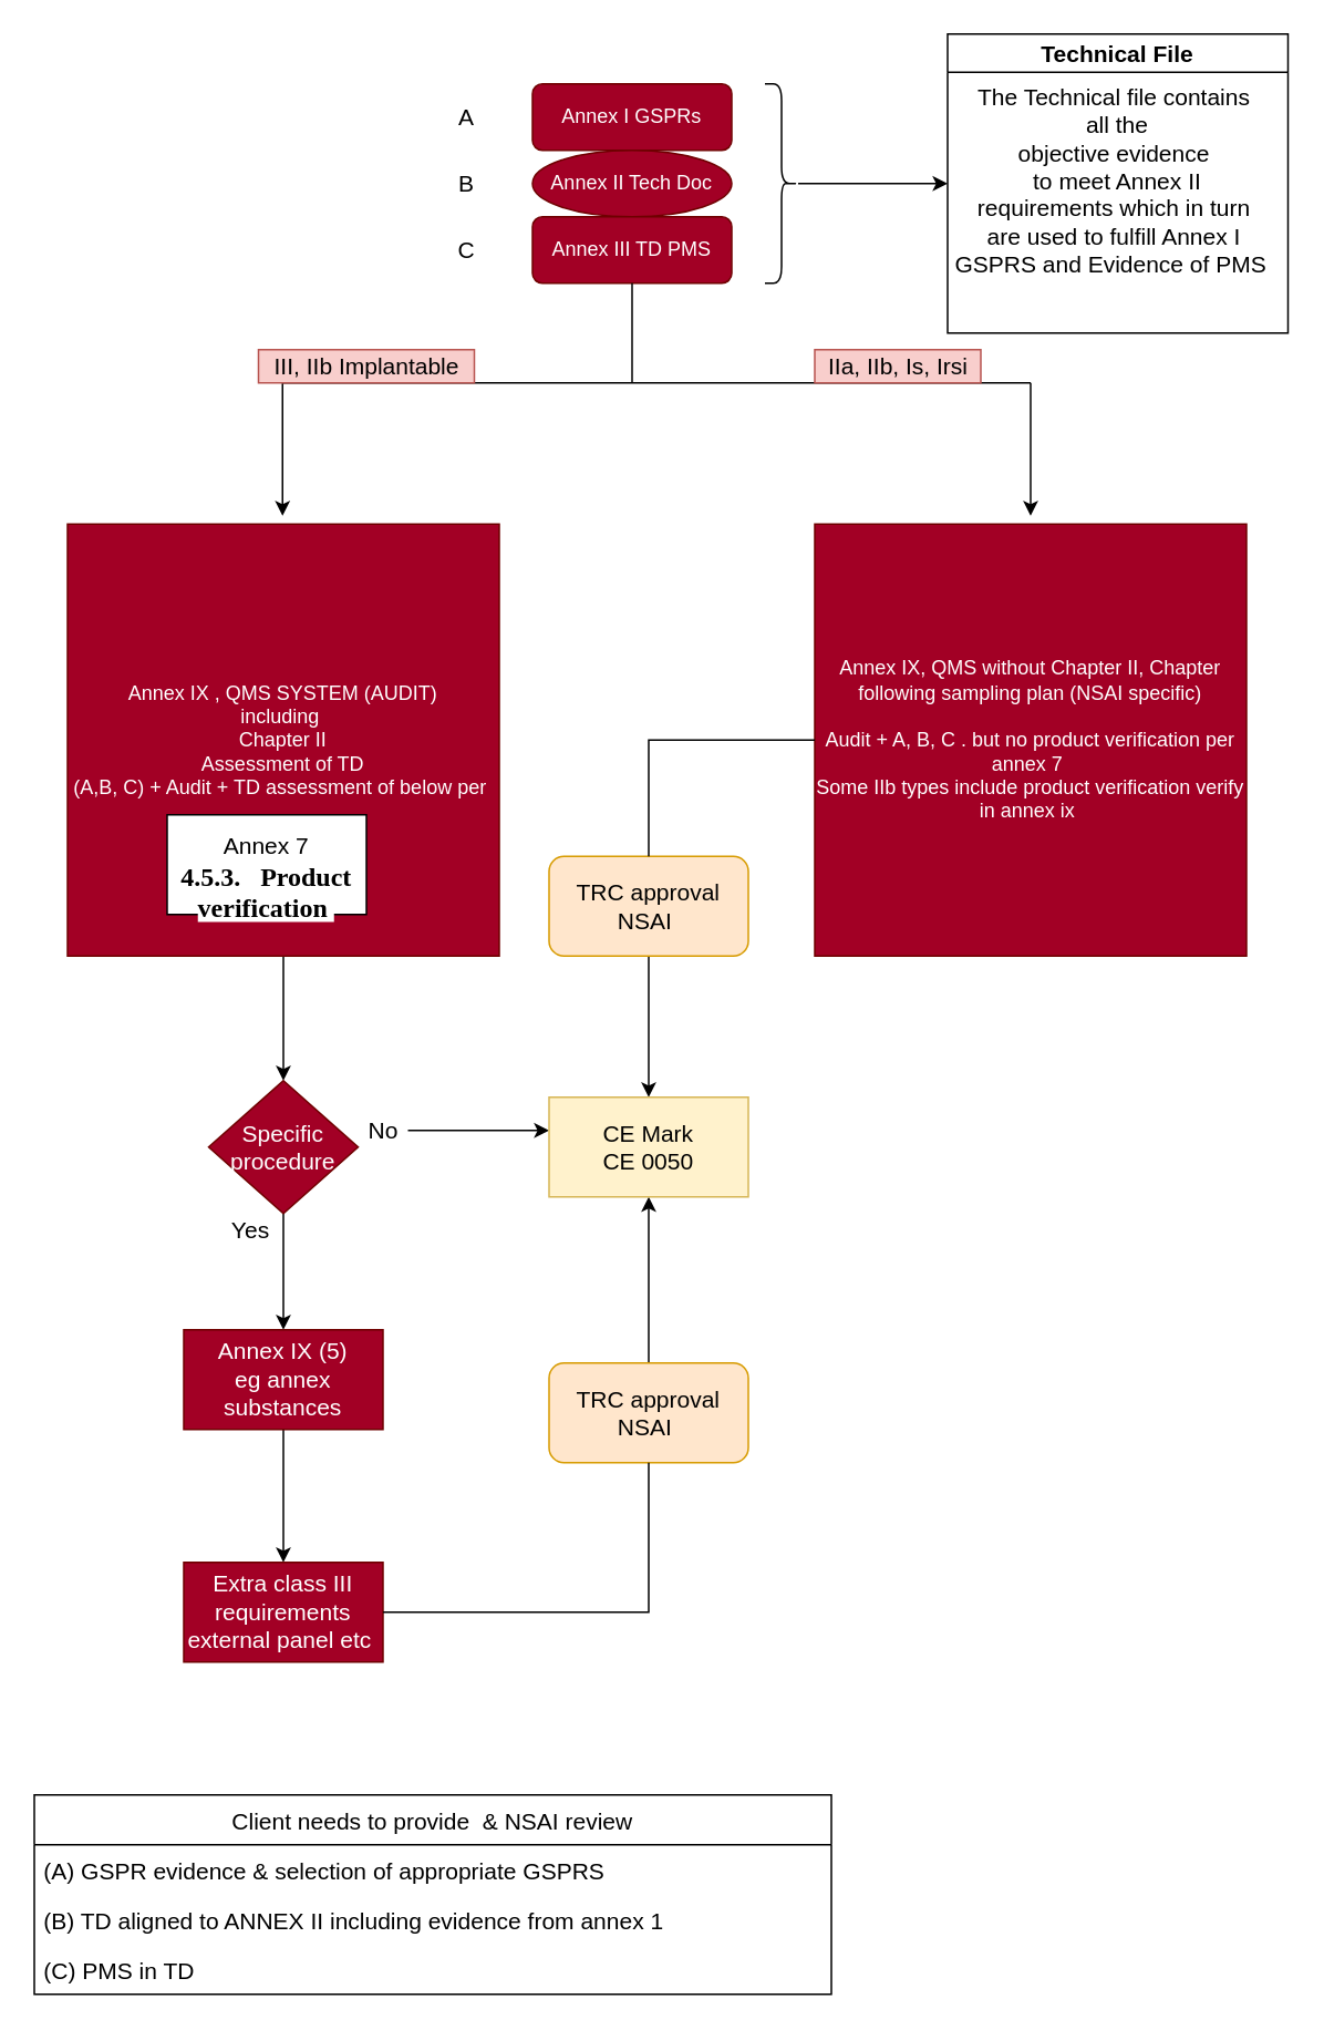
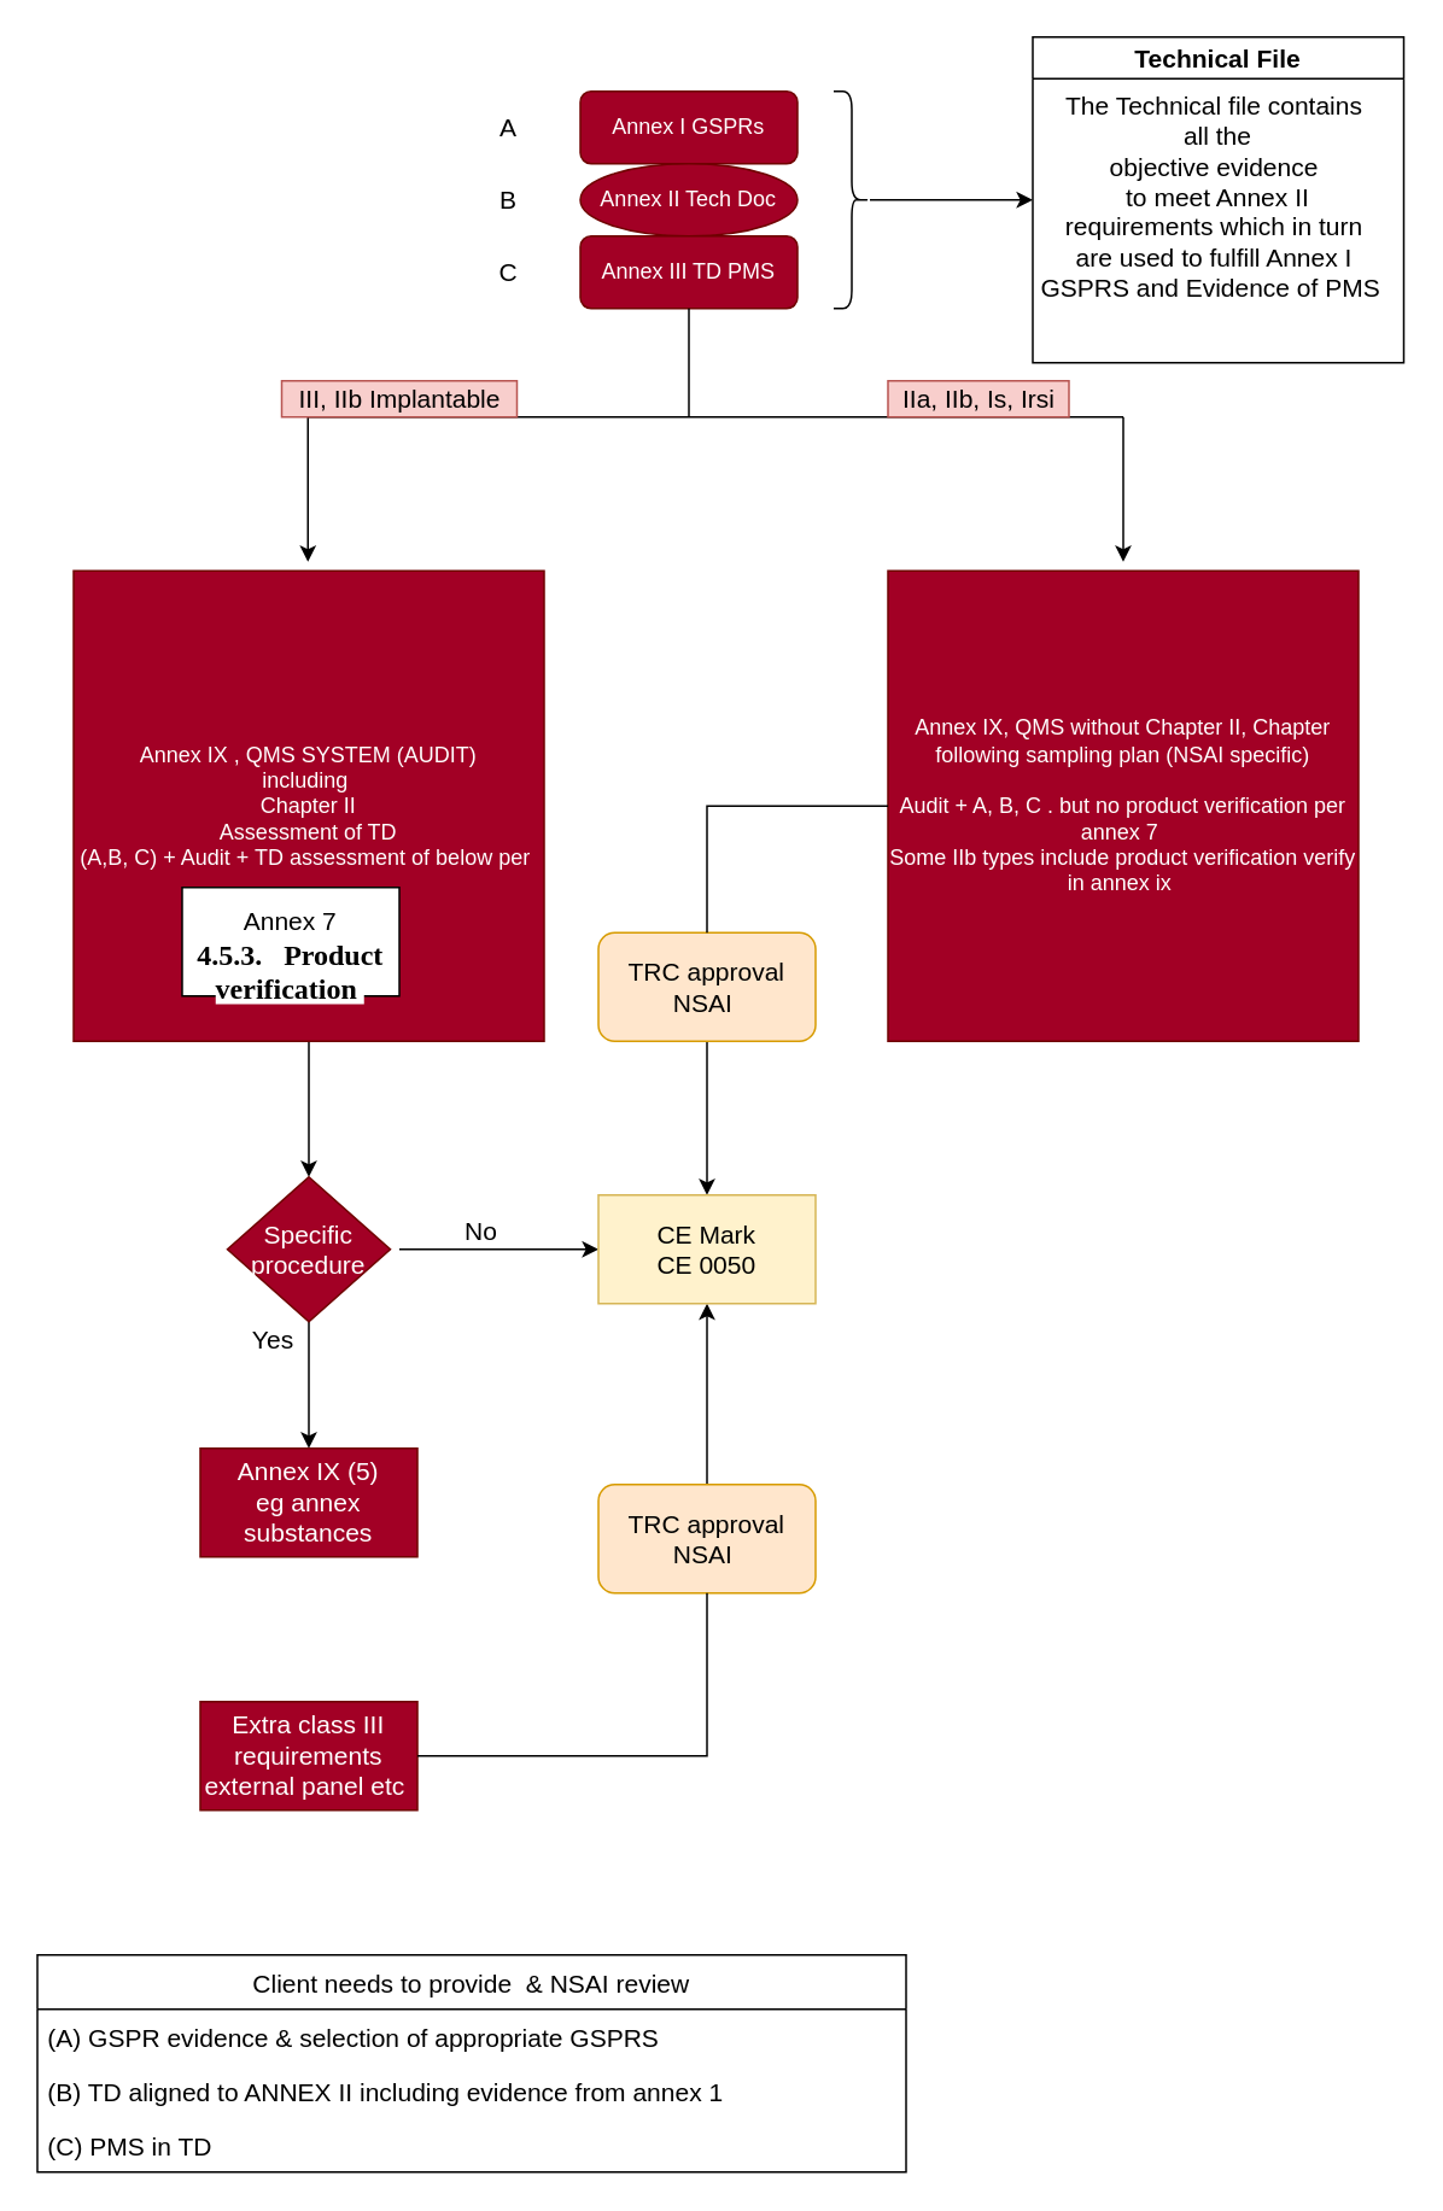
  <mxCell id="0" />
  <mxCell id="1" parent="0" />
  <mxCell id="2" value="Annex I GSPRs" style="rounded=1;whiteSpace=wrap;html=1;fontSize=12;glass=0;strokeWidth=1;shadow=0;fillColor=#a20025;fontColor=#ffffff;strokeColor=#6F0000;" vertex="1" parent="1"><mxGeometry x="320" y="50" width="120" height="40" as="geometry" /></mxCell>
  <mxCell id="3" value="Annex II Tech Doc" style="ellipse;whiteSpace=wrap;html=1;fontSize=12;glass=0;strokeWidth=1;shadow=0;fillColor=#a20025;fontColor=#ffffff;strokeColor=#6F0000;" vertex="1" parent="1"><mxGeometry x="320" y="90" width="120" height="40" as="geometry" /></mxCell>
  <mxCell id="4" value="Annex III TD PMS" style="rounded=1;whiteSpace=wrap;html=1;fontSize=12;glass=0;strokeWidth=1;shadow=0;fillColor=#a20025;fontColor=#ffffff;strokeColor=#6F0000;" vertex="1" parent="1"><mxGeometry x="320" y="130" width="120" height="40" as="geometry" /></mxCell>
  <mxCell id="5" style="edgeStyle=orthogonalEdgeStyle;rounded=0;orthogonalLoop=1;jettySize=auto;html=1;fontSize=14;" edge="1" parent="1" source="6" target="17"><mxGeometry relative="1" as="geometry" /></mxCell>
  <mxCell id="6" value="Annex IX , QMS SYSTEM (AUDIT)&lt;br&gt;including&amp;nbsp;&lt;br&gt;Chapter II&lt;br&gt;Assessment of TD&lt;br&gt;(A,B, C) + Audit + TD assessment of below per&amp;nbsp;" style="whiteSpace=wrap;html=1;aspect=fixed;fillColor=#a20025;strokeColor=#6F0000;fontColor=#ffffff;" vertex="1" parent="1"><mxGeometry x="40" y="315" width="260" height="260" as="geometry" /></mxCell>
  <mxCell id="7" style="edgeStyle=orthogonalEdgeStyle;rounded=0;orthogonalLoop=1;jettySize=auto;html=1;entryX=0.5;entryY=0;entryDx=0;entryDy=0;fontSize=14;startArrow=none;" edge="1" parent="1" source="36" target="33"><mxGeometry relative="1" as="geometry" /></mxCell>
  <mxCell id="8" value="Annex IX, QMS without Chapter II, Chapter &lt;br&gt;following sampling plan (NSAI specific)&lt;br&gt;&lt;br&gt;Audit + A, B, C . but no product verification per annex 7&amp;nbsp;&lt;br&gt;Some IIb types include product verification verify in annex ix&amp;nbsp;" style="whiteSpace=wrap;html=1;aspect=fixed;fillColor=#a20025;fontColor=#ffffff;strokeColor=#6F0000;" vertex="1" parent="1"><mxGeometry x="490" y="315" width="260" height="260" as="geometry" /></mxCell>
  <mxCell id="9" value="" style="endArrow=none;html=1;rounded=0;" edge="1" parent="1"><mxGeometry width="50" height="50" relative="1" as="geometry"><mxPoint x="380" y="230" as="sourcePoint" /><mxPoint x="380" y="170" as="targetPoint" /></mxGeometry></mxCell>
  <mxCell id="10" value="" style="endArrow=none;html=1;rounded=0;" edge="1" parent="1"><mxGeometry width="50" height="50" relative="1" as="geometry"><mxPoint x="170" y="230" as="sourcePoint" /><mxPoint x="380" y="230" as="targetPoint" /></mxGeometry></mxCell>
  <mxCell id="11" value="" style="endArrow=none;html=1;rounded=0;" edge="1" parent="1"><mxGeometry width="50" height="50" relative="1" as="geometry"><mxPoint x="380" y="230" as="sourcePoint" /><mxPoint x="620" y="230" as="targetPoint" /></mxGeometry></mxCell>
  <mxCell id="12" value="" style="endArrow=classic;html=1;rounded=0;" edge="1" parent="1"><mxGeometry width="50" height="50" relative="1" as="geometry"><mxPoint x="169.5" y="230" as="sourcePoint" /><mxPoint x="169.5" y="310" as="targetPoint" /></mxGeometry></mxCell>
  <mxCell id="13" value="" style="endArrow=classic;html=1;rounded=0;" edge="1" parent="1"><mxGeometry width="50" height="50" relative="1" as="geometry"><mxPoint x="620" y="230" as="sourcePoint" /><mxPoint x="620" y="310" as="targetPoint" /></mxGeometry></mxCell>
  <mxCell id="14" value="&lt;font style=&quot;font-size: 14px&quot;&gt;IIa, IIb, Is, Irsi&lt;/font&gt;" style="text;html=1;align=center;verticalAlign=middle;resizable=0;points=[];autosize=1;strokeColor=#b85450;fillColor=#f8cecc;" vertex="1" parent="1"><mxGeometry x="490" y="210" width="100" height="20" as="geometry" /></mxCell>
  <mxCell id="15" value="III, IIb Implantable" style="text;html=1;align=center;verticalAlign=middle;resizable=0;points=[];autosize=1;strokeColor=#b85450;fillColor=#f8cecc;fontSize=14;" vertex="1" parent="1"><mxGeometry x="155" y="210" width="130" height="20" as="geometry" /></mxCell>
  <mxCell id="16" style="edgeStyle=orthogonalEdgeStyle;rounded=0;orthogonalLoop=1;jettySize=auto;html=1;fontSize=14;" edge="1" parent="1" source="17" target="19"><mxGeometry relative="1" as="geometry"><mxPoint x="170" y="800" as="targetPoint" /></mxGeometry></mxCell>
  <mxCell id="17" value="Specific procedure" style="rhombus;whiteSpace=wrap;html=1;fontSize=14;fillColor=#a20025;fontColor=#ffffff;strokeColor=#6F0000;" vertex="1" parent="1"><mxGeometry x="125" y="650" width="90" height="80" as="geometry" /></mxCell>
- <mxCell id="18" value="" style="edgeStyle=orthogonalEdgeStyle;rounded=0;orthogonalLoop=1;jettySize=auto;html=1;fontSize=14;" edge="1" parent="1" source="19" target="32"><mxGeometry relative="1" as="geometry" /></mxCell>
  <mxCell id="19" value="Annex IX (5)&lt;br&gt;eg annex substances" style="rounded=0;whiteSpace=wrap;html=1;fontSize=14;fillColor=#a20025;fontColor=#ffffff;strokeColor=#6F0000;" vertex="1" parent="1"><mxGeometry x="110" y="800" width="120" height="60" as="geometry" /></mxCell>
  <mxCell id="20" value="&lt;br&gt;Annex 7&lt;br&gt;&lt;span style=&quot;color: rgb(0 , 0 , 0) ; font-family: &amp;#34;times new roman&amp;#34; ; font-size: 16px ; font-style: normal ; font-weight: 700 ; letter-spacing: normal ; text-align: justify ; text-indent: 0px ; text-transform: none ; word-spacing: 0px ; background-color: rgb(255 , 255 , 255) ; display: inline ; float: none&quot;&gt;4.5.3.&amp;nbsp;&amp;nbsp;&amp;nbsp;Product verification&amp;nbsp;&lt;/span&gt;&lt;br&gt;" style="rounded=0;whiteSpace=wrap;html=1;fontSize=14;" vertex="1" parent="1"><mxGeometry x="100" y="490" width="120" height="60" as="geometry" /></mxCell>
  <mxCell id="21" value="A" style="text;html=1;align=center;verticalAlign=middle;resizable=0;points=[];autosize=1;strokeColor=none;fillColor=none;fontSize=14;" vertex="1" parent="1"><mxGeometry x="270" y="60" width="20" height="20" as="geometry" /></mxCell>
  <mxCell id="22" value="B" style="text;html=1;align=center;verticalAlign=middle;resizable=0;points=[];autosize=1;strokeColor=none;fillColor=none;fontSize=14;" vertex="1" parent="1"><mxGeometry x="270" y="100" width="20" height="20" as="geometry" /></mxCell>
  <mxCell id="23" value="C" style="text;html=1;align=center;verticalAlign=middle;resizable=0;points=[];autosize=1;strokeColor=none;fillColor=none;fontSize=14;" vertex="1" parent="1"><mxGeometry x="265" y="140" width="30" height="20" as="geometry" /></mxCell>
  <mxCell id="24" value="Yes" style="text;html=1;align=center;verticalAlign=middle;resizable=0;points=[];autosize=1;strokeColor=none;fillColor=none;fontSize=14;" vertex="1" parent="1"><mxGeometry x="130" y="730" width="40" height="20" as="geometry" /></mxCell>
  <mxCell id="25" value="" style="edgeStyle=orthogonalEdgeStyle;rounded=0;orthogonalLoop=1;jettySize=auto;html=1;fontSize=14;" edge="1" parent="1" source="26" target="33"><mxGeometry relative="1" as="geometry"><Array as="points"><mxPoint x="220" y="690" /><mxPoint x="220" y="690" /></Array></mxGeometry></mxCell>
- <mxCell id="26" value="No" style="text;html=1;align=center;verticalAlign=middle;resizable=0;points=[];autosize=1;strokeColor=none;fillColor=none;fontSize=14;" vertex="1" parent="1"><mxGeometry x="215" y="670" width="30" height="20" as="geometry" /></mxCell>
+ <mxCell id="26" value="No" style="text;html=1;align=center;verticalAlign=middle;resizable=0;points=[];autosize=1;strokeColor=none;fillColor=none;fontSize=14;" vertex="1" parent="1"><mxGeometry x="250" y="670" width="30" height="20" as="geometry" /></mxCell>
  <mxCell id="27" value="Client needs to provide  &amp; NSAI review" style="swimlane;fontStyle=0;childLayout=stackLayout;horizontal=1;startSize=30;horizontalStack=0;resizeParent=1;resizeParentMax=0;resizeLast=0;collapsible=1;marginBottom=0;fontSize=14;" vertex="1" parent="1"><mxGeometry x="20" y="1080" width="480" height="120" as="geometry" /></mxCell>
  <mxCell id="28" value="(A) GSPR evidence &amp; selection of appropriate GSPRS" style="text;strokeColor=none;fillColor=none;align=left;verticalAlign=middle;spacingLeft=4;spacingRight=4;overflow=hidden;points=[[0,0.5],[1,0.5]];portConstraint=eastwest;rotatable=0;fontSize=14;" vertex="1" parent="27"><mxGeometry y="30" width="480" height="30" as="geometry" /></mxCell>
  <mxCell id="29" value="(B) TD aligned to ANNEX II including evidence from annex 1" style="text;strokeColor=none;fillColor=none;align=left;verticalAlign=middle;spacingLeft=4;spacingRight=4;overflow=hidden;points=[[0,0.5],[1,0.5]];portConstraint=eastwest;rotatable=0;fontSize=14;" vertex="1" parent="27"><mxGeometry y="60" width="480" height="30" as="geometry" /></mxCell>
  <mxCell id="30" value="(C) PMS in TD" style="text;strokeColor=none;fillColor=none;align=left;verticalAlign=middle;spacingLeft=4;spacingRight=4;overflow=hidden;points=[[0,0.5],[1,0.5]];portConstraint=eastwest;rotatable=0;fontSize=14;" vertex="1" parent="27"><mxGeometry y="90" width="480" height="30" as="geometry" /></mxCell>
  <mxCell id="31" style="edgeStyle=orthogonalEdgeStyle;rounded=0;orthogonalLoop=1;jettySize=auto;html=1;fontSize=14;startArrow=none;" edge="1" parent="1" source="34"><mxGeometry relative="1" as="geometry"><mxPoint x="390" y="720" as="targetPoint" /></mxGeometry></mxCell>
  <mxCell id="32" value="Extra class III requirements external panel etc&amp;nbsp;" style="whiteSpace=wrap;html=1;fontSize=14;fillColor=#a20025;strokeColor=#6F0000;fontColor=#ffffff;rounded=0;" vertex="1" parent="1"><mxGeometry x="110" y="940" width="120" height="60" as="geometry" /></mxCell>
  <mxCell id="33" value="CE Mark&lt;br&gt;CE 0050" style="whiteSpace=wrap;html=1;fontSize=14;fillColor=#fff2cc;strokeColor=#d6b656;" vertex="1" parent="1"><mxGeometry x="330" y="660" width="120" height="60" as="geometry" /></mxCell>
  <mxCell id="34" value="TRC approval NSAI&amp;nbsp;" style="rounded=1;whiteSpace=wrap;html=1;fontSize=14;fillColor=#ffe6cc;strokeColor=#d79b00;" vertex="1" parent="1"><mxGeometry x="330" y="820" width="120" height="60" as="geometry" /></mxCell>
  <mxCell id="35" value="" style="edgeStyle=orthogonalEdgeStyle;rounded=0;orthogonalLoop=1;jettySize=auto;html=1;fontSize=14;endArrow=none;" edge="1" parent="1" source="32" target="34"><mxGeometry relative="1" as="geometry"><mxPoint x="390" y="720" as="targetPoint" /><mxPoint x="230" y="970" as="sourcePoint" /></mxGeometry></mxCell>
  <mxCell id="36" value="TRC approval NSAI&amp;nbsp;" style="rounded=1;whiteSpace=wrap;html=1;fontSize=14;fillColor=#ffe6cc;strokeColor=#d79b00;" vertex="1" parent="1"><mxGeometry x="330" y="515" width="120" height="60" as="geometry" /></mxCell>
  <mxCell id="37" value="" style="edgeStyle=orthogonalEdgeStyle;rounded=0;orthogonalLoop=1;jettySize=auto;html=1;entryX=0.5;entryY=0;entryDx=0;entryDy=0;fontSize=14;endArrow=none;" edge="1" parent="1" source="8" target="36"><mxGeometry relative="1" as="geometry"><mxPoint x="490" y="445" as="sourcePoint" /><mxPoint x="390" y="660" as="targetPoint" /></mxGeometry></mxCell>
  <mxCell id="38" style="edgeStyle=orthogonalEdgeStyle;rounded=0;orthogonalLoop=1;jettySize=auto;html=1;fontSize=14;" edge="1" parent="1" source="39" target="40"><mxGeometry relative="1" as="geometry"><mxPoint x="570" y="110" as="targetPoint" /></mxGeometry></mxCell>
  <mxCell id="39" value="" style="shape=curlyBracket;whiteSpace=wrap;html=1;rounded=1;flipH=1;fontSize=14;" vertex="1" parent="1"><mxGeometry x="460" y="50" width="20" height="120" as="geometry" /></mxCell>
  <mxCell id="40" value="Technical File" style="swimlane;fontSize=14;" vertex="1" parent="1"><mxGeometry x="570" y="20" width="205" height="180" as="geometry" /></mxCell>
  <mxCell id="41" value="&lt;br&gt;The Technical file contains&lt;br&gt;&amp;nbsp;all the &lt;br&gt;objective evidence&lt;br&gt;&amp;nbsp;to meet Annex II &lt;br&gt;requirements which in turn&lt;br&gt;are used to fulfill Annex I&lt;br&gt;GSPRS and Evidence of PMS&amp;nbsp;" style="text;html=1;align=center;verticalAlign=middle;resizable=0;points=[];autosize=1;strokeColor=none;fillColor=none;fontSize=14;" vertex="1" parent="40"><mxGeometry x="-5" y="10" width="210" height="140" as="geometry" /></mxCell>
